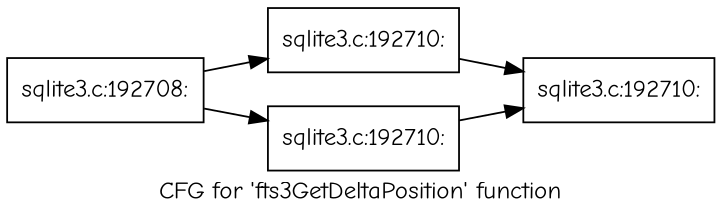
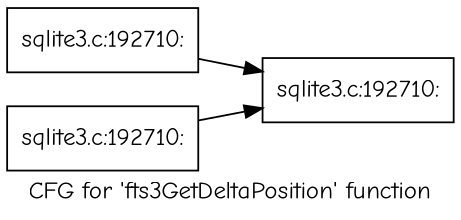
  digraph {
    label="CFG for 'fts3GetDeltaPosition' function"
    rankdir=LR
    fontname="Comic Neue"
    node [shape=record fontname="Comic Neue"]
    edge [fontname="Comic Neue"]
-   n1 [label="{sqlite3.c:192708:}"]
    n2 [label="{sqlite3.c:192710:}"]
    n3 [label="{sqlite3.c:192710:}"]
    n4 [label="{sqlite3.c:192710:}"]
-   n1 -> n2
-   n1 -> n3
    n2 -> n4
    n3 -> n4
  }
